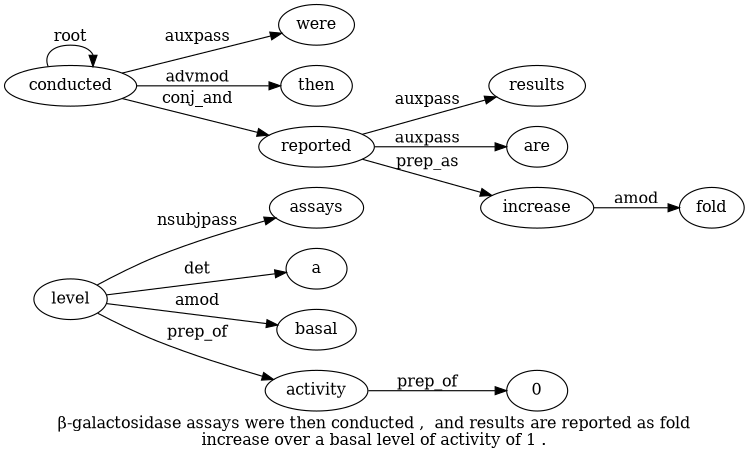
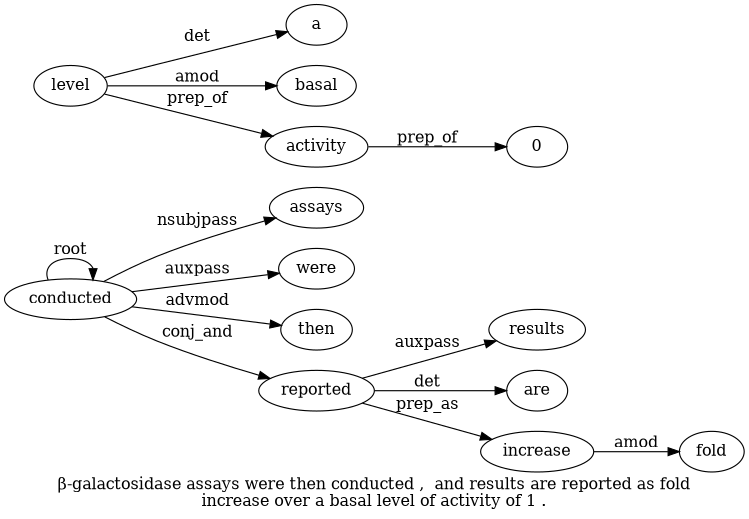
  digraph {
    label="β-galactosidase assays were then conducted ,  and results are reported as fold\nincrease over a basal level of activity of 1 ."
    rankdir=LR
    node [fillcolor=white style=filled]
    n1 [label=assays]
    n2 [label=conducted]
    n3 [label=were]
    n4 [label=then]
    n5 [label=reported]
    n6 [label=results]
    n7 [label=are]
    n8 [label=increase]
    n9 [label=fold]
    n10 [label=level]
    n11 [label=a]
    n12 [label=basal]
    n13 [label=activity]
    n14 [label=0]
-   n10 -> n1 [label=nsubjpass]
+   n2 -> n1 [label=nsubjpass]
    n2 -> n2 [label=root]
    n2 -> n3 [label=auxpass]
    n2 -> n4 [label=advmod]
    n2 -> n5 [label=conj_and]
    n5 -> n6 [label=auxpass]
-   n5 -> n7 [label=auxpass]
+   n5 -> n7 [label=det]
    n5 -> n8 [label=prep_as]
    n8 -> n9 [label=amod]
    n10 -> n11 [label=det]
    n10 -> n12 [label=amod]
    n10 -> n13 [label=prep_of]
    n13 -> n14 [label=prep_of]
  }
